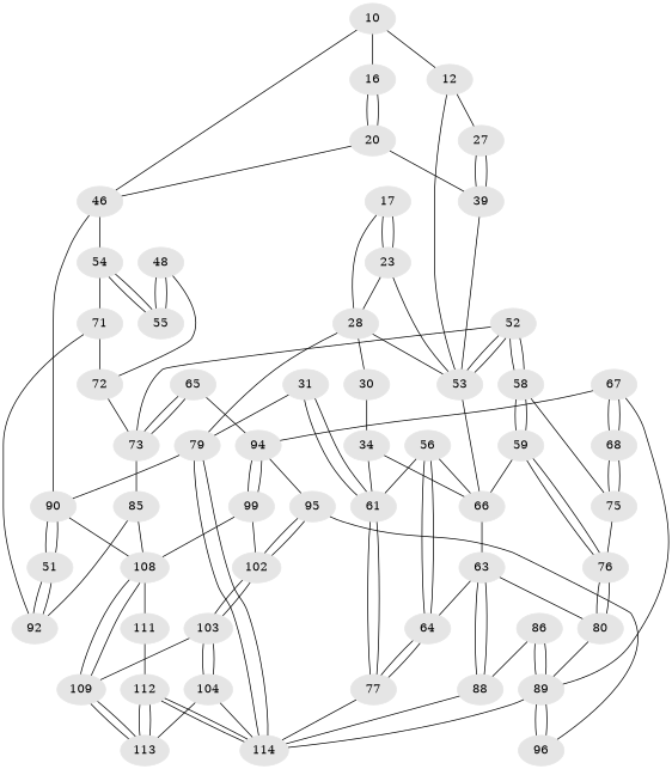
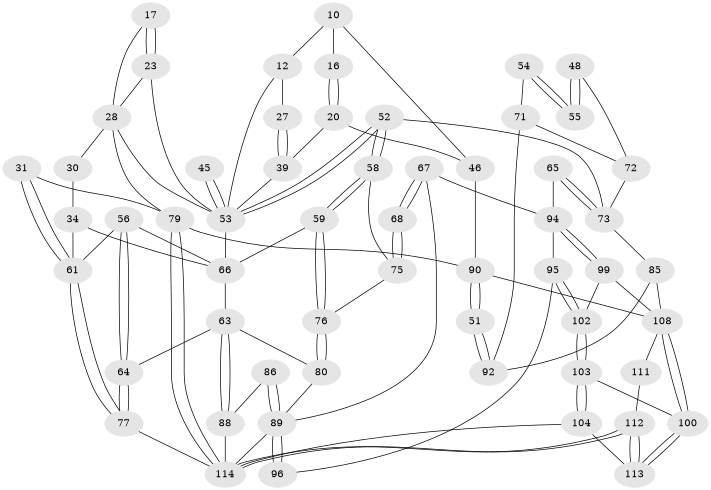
  graph {
    node [color=gray90 style=filled]
    10 [super="+1+2"]
    12 [super="+11"]
    16
    46 [super="+18"]
    27 [super="+22"]
    53 [super="+42+41+40"]
    20 [super="+19"]
    54
    90 [super="+4"]
    39 [super="+21"]
    n11 [label=66 super="+43+44"]
    17 [super="+9"]
    23 [super="+14+15"]
    28 [super="+6+7+26"]
    30 [super="+29"]
    79 [super="+5"]
    48 [super="+47"]
    55
    72 [super="+49"]
    34 [super="+33"]
    114 [super="+105+93"]
    61 [super="+57+32"]
    31
    77
    63 [super="+62"]
+   45
    71 [super="+70"]
    108 [super="+98+107"]
    n29 [label=51]
    73 [super="+50+51"]
    52
    58
    59
    75 [super="+69"]
    85 [super="+74"]
    92 [super="+84"]
    56
    64
    76
    80
    88 [super="+87"]
    89 [super="+81+82"]
    65
    94 [super="+66"]
    95
    99
    67
    68
    96
-   109
+   109 [label=100]
    111 [super="+110"]
    86
    102
    103
    104
    113
    112
    10 -- 12
    10 -- 16 [weight=2]
    10 -- 46
    12 -- 27 [weight=2]
    12 -- 53
    16 -- 20
    16 -- 20
-   46 -- 54
    46 -- 90 [weight=2]
    27 -- 39 [weight=2]
    27 -- 39
    53 -- n11 [weight=2]
    20 -- 46
    20 -- 39
    54 -- 55
    54 -- 55
    54 -- 71
    90 -- 108
    90 -- n29
    90 -- n29
    39 -- 53
    n11 -- 63
    17 -- 23 [weight=3]
    17 -- 23
    17 -- 28
    23 -- 53
    23 -- 28
    28 -- 53
    28 -- 30 [weight=2]
    28 -- 79
    30 -- 34 [weight=2]
    79 -- 90 [weight=2]
    79 -- 114 [weight=2]
    79 -- 114
    48 -- 55 [weight=2]
    48 -- 55
    48 -- 72
    72 -- 73
    34 -- n11
    34 -- 61
    61 -- 77
    61 -- 77
    31 -- 79
    31 -- 61 [weight=2]
    31 -- 61
    77 -- 114
    63 -- 64
    63 -- 80
    63 -- 88
    63 -- 88
+   45 -- 53 [weight=3]
+   45 -- 53
    71 -- 72
    71 -- 92 [weight=2]
    108 -- 109
    108 -- 109
    108 -- 111 [weight=3]
    n29 -- 92 [weight=2]
    n29 -- 92
    73 -- 85
    52 -- 53
    52 -- 53
    52 -- 73
    52 -- 58
    52 -- 58
    58 -- 59
    58 -- 59
    58 -- 75
    59 -- n11
    59 -- 76
    59 -- 76
    75 -- 76
    85 -- 108
    85 -- 92
    56 -- n11
    56 -- 61
    56 -- 64
    56 -- 64
    64 -- 77
    64 -- 77
    76 -- 80
    76 -- 80
    80 -- 89
    88 -- 114 [weight=2]
    89 -- 114
    89 -- 96
    89 -- 96
    65 -- 73 [weight=2]
    65 -- 73
    65 -- 94
    94 -- 95
    94 -- 99
    94 -- 99
    95 -- 96
    95 -- 102
    95 -- 102
    99 -- 108
    99 -- 102
    67 -- 89
    67 -- 94
    67 -- 68
    67 -- 68
    68 -- 75 [weight=2]
    68 -- 75
    109 -- 113
    109 -- 113
    111 -- 112
    86 -- 88
    86 -- 89 [weight=2]
    86 -- 89
    102 -- 103
    102 -- 103
    103 -- 109
    103 -- 104
    103 -- 104
    104 -- 114
    104 -- 113
    112 -- 114
    112 -- 114
    112 -- 113
    112 -- 113
  }
